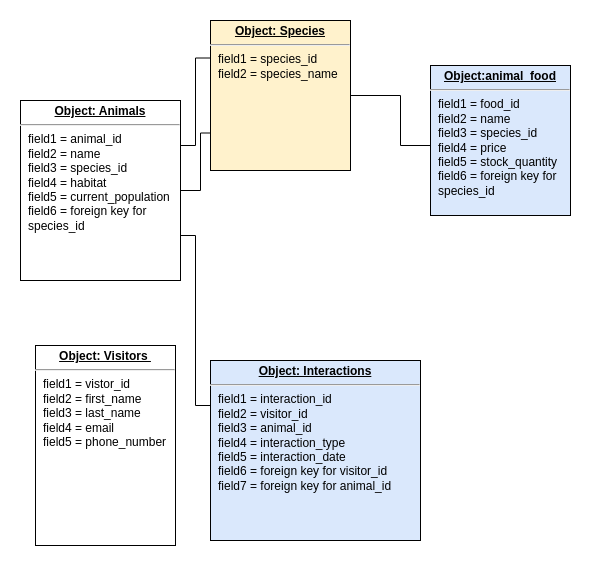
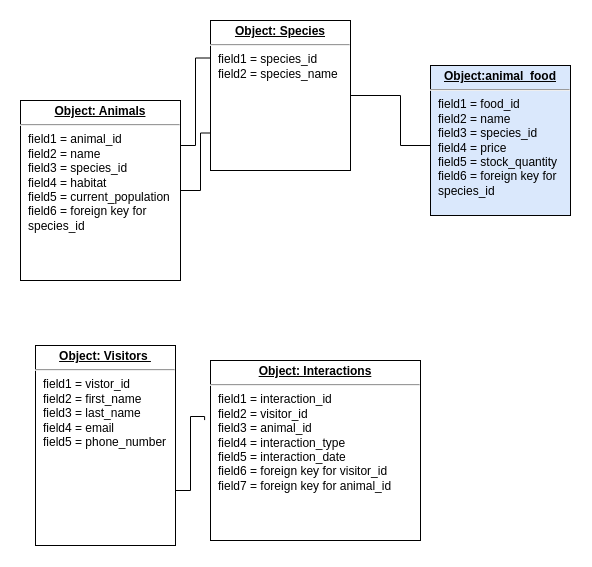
  <mxCell id="0" />
  <mxCell id="1" parent="0" />
  <mxCell id="2" style="edgeStyle=orthogonalEdgeStyle;rounded=0;html=1;exitX=1;exitY=0.25;entryX=0;entryY=0.25;labelBackgroundColor=none;endArrow=none;endFill=0;endSize=8;fontFamily=Verdana;fontSize=12;align=left;" parent="1" source="3" target="6" edge="1"><mxGeometry relative="1" as="geometry" /></mxCell>
  <mxCell id="3" value="&lt;p style=&quot;margin: 0px ; margin-top: 4px ; text-align: center ; text-decoration: underline&quot;&gt;&lt;b&gt;Object: Animals&lt;/b&gt;&lt;/p&gt;&lt;hr&gt;&lt;p style=&quot;margin: 0px ; margin-left: 8px&quot;&gt;field1 = animal_id&lt;br&gt;field2 = name&lt;br&gt;field3 = species_id&lt;/p&gt;&lt;p style=&quot;margin: 0px ; margin-left: 8px&quot;&gt;field4 = habitat&lt;br&gt;&lt;/p&gt;&lt;p style=&quot;margin: 0px ; margin-left: 8px&quot;&gt;field5 = current_population&lt;br&gt;&lt;/p&gt;&lt;p style=&quot;margin: 0px ; margin-left: 8px&quot;&gt;field6 = foreign key for&amp;nbsp;&lt;/p&gt;&lt;p style=&quot;margin: 0px ; margin-left: 8px&quot;&gt;species_id&lt;br&gt;&lt;/p&gt;&lt;p style=&quot;margin: 0px ; margin-left: 8px&quot;&gt;&lt;br&gt;&lt;/p&gt;" style="verticalAlign=top;align=left;overflow=fill;fontSize=12;fontFamily=Helvetica;html=1;rounded=0;shadow=0;comic=0;labelBackgroundColor=none;strokeWidth=1" parent="1" vertex="1"><mxGeometry x="20" y="100" width="160" height="180" as="geometry" /></mxCell>
  <mxCell id="4" value="&lt;p style=&quot;margin: 0px ; margin-top: 4px ; text-align: center ; text-decoration: underline&quot;&gt;&lt;b&gt;Object: Visitors&amp;nbsp;&lt;/b&gt;&lt;/p&gt;&lt;hr&gt;&lt;p style=&quot;margin: 0px ; margin-left: 8px&quot;&gt;field1 = vistor_id&lt;br&gt;field2 = first_name&lt;br&gt;field3 = last_name&lt;/p&gt;&lt;p style=&quot;margin: 0px ; margin-left: 8px&quot;&gt;field4 = email&lt;br&gt;&lt;/p&gt;&lt;p style=&quot;margin: 0px ; margin-left: 8px&quot;&gt;field5 = phone_number&lt;br&gt;&lt;/p&gt;&lt;p style=&quot;margin: 0px ; margin-left: 8px&quot;&gt;&lt;br&gt;&lt;/p&gt;" style="verticalAlign=top;align=left;overflow=fill;fontSize=12;fontFamily=Helvetica;html=1;rounded=0;shadow=0;comic=0;labelBackgroundColor=none;strokeWidth=1" parent="1" vertex="1"><mxGeometry x="35" y="345" width="140" height="200" as="geometry" /></mxCell>
  <mxCell id="5" style="edgeStyle=orthogonalEdgeStyle;rounded=0;html=1;exitX=0;exitY=0.75;entryX=1;entryY=0.5;labelBackgroundColor=none;endArrow=none;endFill=0;endSize=8;fontFamily=Verdana;fontSize=12;align=left;" parent="1" source="6" target="3" edge="1"><mxGeometry relative="1" as="geometry"><Array as="points"><mxPoint x="200" y="133" /><mxPoint x="200" y="190" /></Array></mxGeometry></mxCell>
- <mxCell id="6" value="&lt;p style=&quot;margin: 0px ; margin-top: 4px ; text-align: center ; text-decoration: underline&quot;&gt;&lt;b&gt;Object: Species&lt;/b&gt;&lt;/p&gt;&lt;hr&gt;&lt;p style=&quot;margin: 0px ; margin-left: 8px&quot;&gt;field1 = species_id&lt;/p&gt;&lt;p style=&quot;margin: 0px ; margin-left: 8px&quot;&gt;field2 = species_name&lt;/p&gt;" style="verticalAlign=top;align=left;overflow=fill;fontSize=12;fontFamily=Helvetica;html=1;rounded=0;shadow=0;comic=0;labelBackgroundColor=none;strokeWidth=1;fillColor=#fff2cc;" parent="1" vertex="1"><mxGeometry x="210" y="20" width="140" height="150" as="geometry" /></mxCell>
- <mxCell id="7" style="edgeStyle=orthogonalEdgeStyle;rounded=0;html=1;exitX=0;exitY=0.25;entryX=1;entryY=0.75;labelBackgroundColor=none;endArrow=none;endFill=0;endSize=8;fontFamily=Verdana;fontSize=12;align=left;" parent="1" source="8" target="3" edge="1"><mxGeometry relative="1" as="geometry" /></mxCell>
- <mxCell id="8" value="&lt;p style=&quot;margin: 0px ; margin-top: 4px ; text-align: center ; text-decoration: underline&quot;&gt;&lt;b&gt;Object: Interactions&lt;/b&gt;&lt;/p&gt;&lt;hr&gt;&lt;p style=&quot;margin: 0px ; margin-left: 8px&quot;&gt;field1 = interaction_id&lt;br&gt;field2 = visitor_id&lt;br&gt;field3 = animal_id&lt;/p&gt;&lt;p style=&quot;margin: 0px ; margin-left: 8px&quot;&gt;field4 = interaction_type&lt;br&gt;&lt;/p&gt;&lt;p style=&quot;margin: 0px ; margin-left: 8px&quot;&gt;field5 = interaction_date&lt;br&gt;&lt;/p&gt;&lt;p style=&quot;margin: 0px ; margin-left: 8px&quot;&gt;field6 = foreign key for visitor_id&lt;br&gt;&lt;/p&gt;&lt;p style=&quot;margin: 0px ; margin-left: 8px&quot;&gt;field7 = foreign key for animal_id&lt;/p&gt;" style="verticalAlign=top;align=left;overflow=fill;fontSize=12;fontFamily=Helvetica;html=1;rounded=0;shadow=0;comic=0;labelBackgroundColor=none;strokeWidth=1;fillColor=#dae8fc;" parent="1" vertex="1"><mxGeometry x="210" y="360" width="210" height="180" as="geometry" /></mxCell>
+ <mxCell id="6" value="&lt;p style=&quot;margin: 0px ; margin-top: 4px ; text-align: center ; text-decoration: underline&quot;&gt;&lt;b&gt;Object: Species&lt;/b&gt;&lt;/p&gt;&lt;hr&gt;&lt;p style=&quot;margin: 0px ; margin-left: 8px&quot;&gt;field1 = species_id&lt;/p&gt;&lt;p style=&quot;margin: 0px ; margin-left: 8px&quot;&gt;field2 = species_name&lt;/p&gt;" style="verticalAlign=top;align=left;overflow=fill;fontSize=12;fontFamily=Helvetica;html=1;rounded=0;shadow=0;comic=0;labelBackgroundColor=none;strokeWidth=1" parent="1" vertex="1"><mxGeometry x="210" y="20" width="140" height="150" as="geometry" /></mxCell>
+ <mxCell id="8" value="&lt;p style=&quot;margin: 0px ; margin-top: 4px ; text-align: center ; text-decoration: underline&quot;&gt;&lt;b&gt;Object: Interactions&lt;/b&gt;&lt;/p&gt;&lt;hr&gt;&lt;p style=&quot;margin: 0px ; margin-left: 8px&quot;&gt;field1 = interaction_id&lt;br&gt;field2 = visitor_id&lt;br&gt;field3 = animal_id&lt;/p&gt;&lt;p style=&quot;margin: 0px ; margin-left: 8px&quot;&gt;field4 = interaction_type&lt;br&gt;&lt;/p&gt;&lt;p style=&quot;margin: 0px ; margin-left: 8px&quot;&gt;field5 = interaction_date&lt;br&gt;&lt;/p&gt;&lt;p style=&quot;margin: 0px ; margin-left: 8px&quot;&gt;field6 = foreign key for visitor_id&lt;br&gt;&lt;/p&gt;&lt;p style=&quot;margin: 0px ; margin-left: 8px&quot;&gt;field7 = foreign key for animal_id&lt;/p&gt;" style="verticalAlign=top;align=left;overflow=fill;fontSize=12;fontFamily=Helvetica;html=1;rounded=0;shadow=0;comic=0;labelBackgroundColor=none;strokeWidth=1" parent="1" vertex="1"><mxGeometry x="210" y="360" width="210" height="180" as="geometry" /></mxCell>
  <mxCell id="9" style="edgeStyle=orthogonalEdgeStyle;rounded=0;html=1;entryX=1;entryY=0.75;labelBackgroundColor=none;endArrow=none;endFill=0;endSize=8;fontFamily=Verdana;fontSize=12;align=left;" parent="1" edge="1"><mxGeometry relative="1" as="geometry"><mxPoint x="430" y="145" as="sourcePoint" /><mxPoint x="350" y="95" as="targetPoint" /><Array as="points"><mxPoint x="400" y="95" /></Array></mxGeometry></mxCell>
  <mxCell id="10" value="&lt;p style=&quot;margin: 0px ; margin-top: 4px ; text-align: center ; text-decoration: underline&quot;&gt;&lt;b&gt;Object:animal_food&lt;/b&gt;&lt;/p&gt;&lt;hr&gt;&lt;p style=&quot;margin: 0px ; margin-left: 8px&quot;&gt;field1 = food_id&lt;br&gt;field2 = name&lt;br&gt;field3 = species_id&lt;/p&gt;&lt;p style=&quot;margin: 0px ; margin-left: 8px&quot;&gt;field4 = price&lt;br&gt;&lt;/p&gt;&lt;p style=&quot;margin: 0px ; margin-left: 8px&quot;&gt;field5 = stock_quantity&amp;nbsp;&lt;br&gt;&lt;/p&gt;&lt;p style=&quot;margin: 0px ; margin-left: 8px&quot;&gt;field6 = foreign key for&amp;nbsp;&lt;/p&gt;&lt;p style=&quot;margin: 0px ; margin-left: 8px&quot;&gt;species_id&lt;br&gt;&lt;/p&gt;" style="verticalAlign=top;align=left;overflow=fill;fontSize=12;fontFamily=Helvetica;html=1;rounded=0;shadow=0;comic=0;labelBackgroundColor=none;strokeWidth=1;fillColor=#dae8fc;" parent="1" vertex="1"><mxGeometry x="430" y="65" width="140" height="150" as="geometry" /></mxCell>
+ <mxCell id="11" style="edgeStyle=orthogonalEdgeStyle;rounded=0;html=1;exitX=-0.028;exitY=0.331;entryX=1;entryY=0.75;labelBackgroundColor=none;endArrow=none;endFill=0;endSize=8;fontFamily=Verdana;fontSize=12;align=left;entryDx=0;entryDy=0;exitDx=0;exitDy=0;exitPerimeter=0;" edge="1" parent="1" source="8" target="4"><mxGeometry relative="1" as="geometry"><mxPoint x="220" y="415" as="sourcePoint" /><mxPoint x="190" y="245" as="targetPoint" /><Array as="points"><mxPoint x="204" y="416" /><mxPoint x="190" y="416" /><mxPoint x="190" y="490" /></Array></mxGeometry></mxCell>
